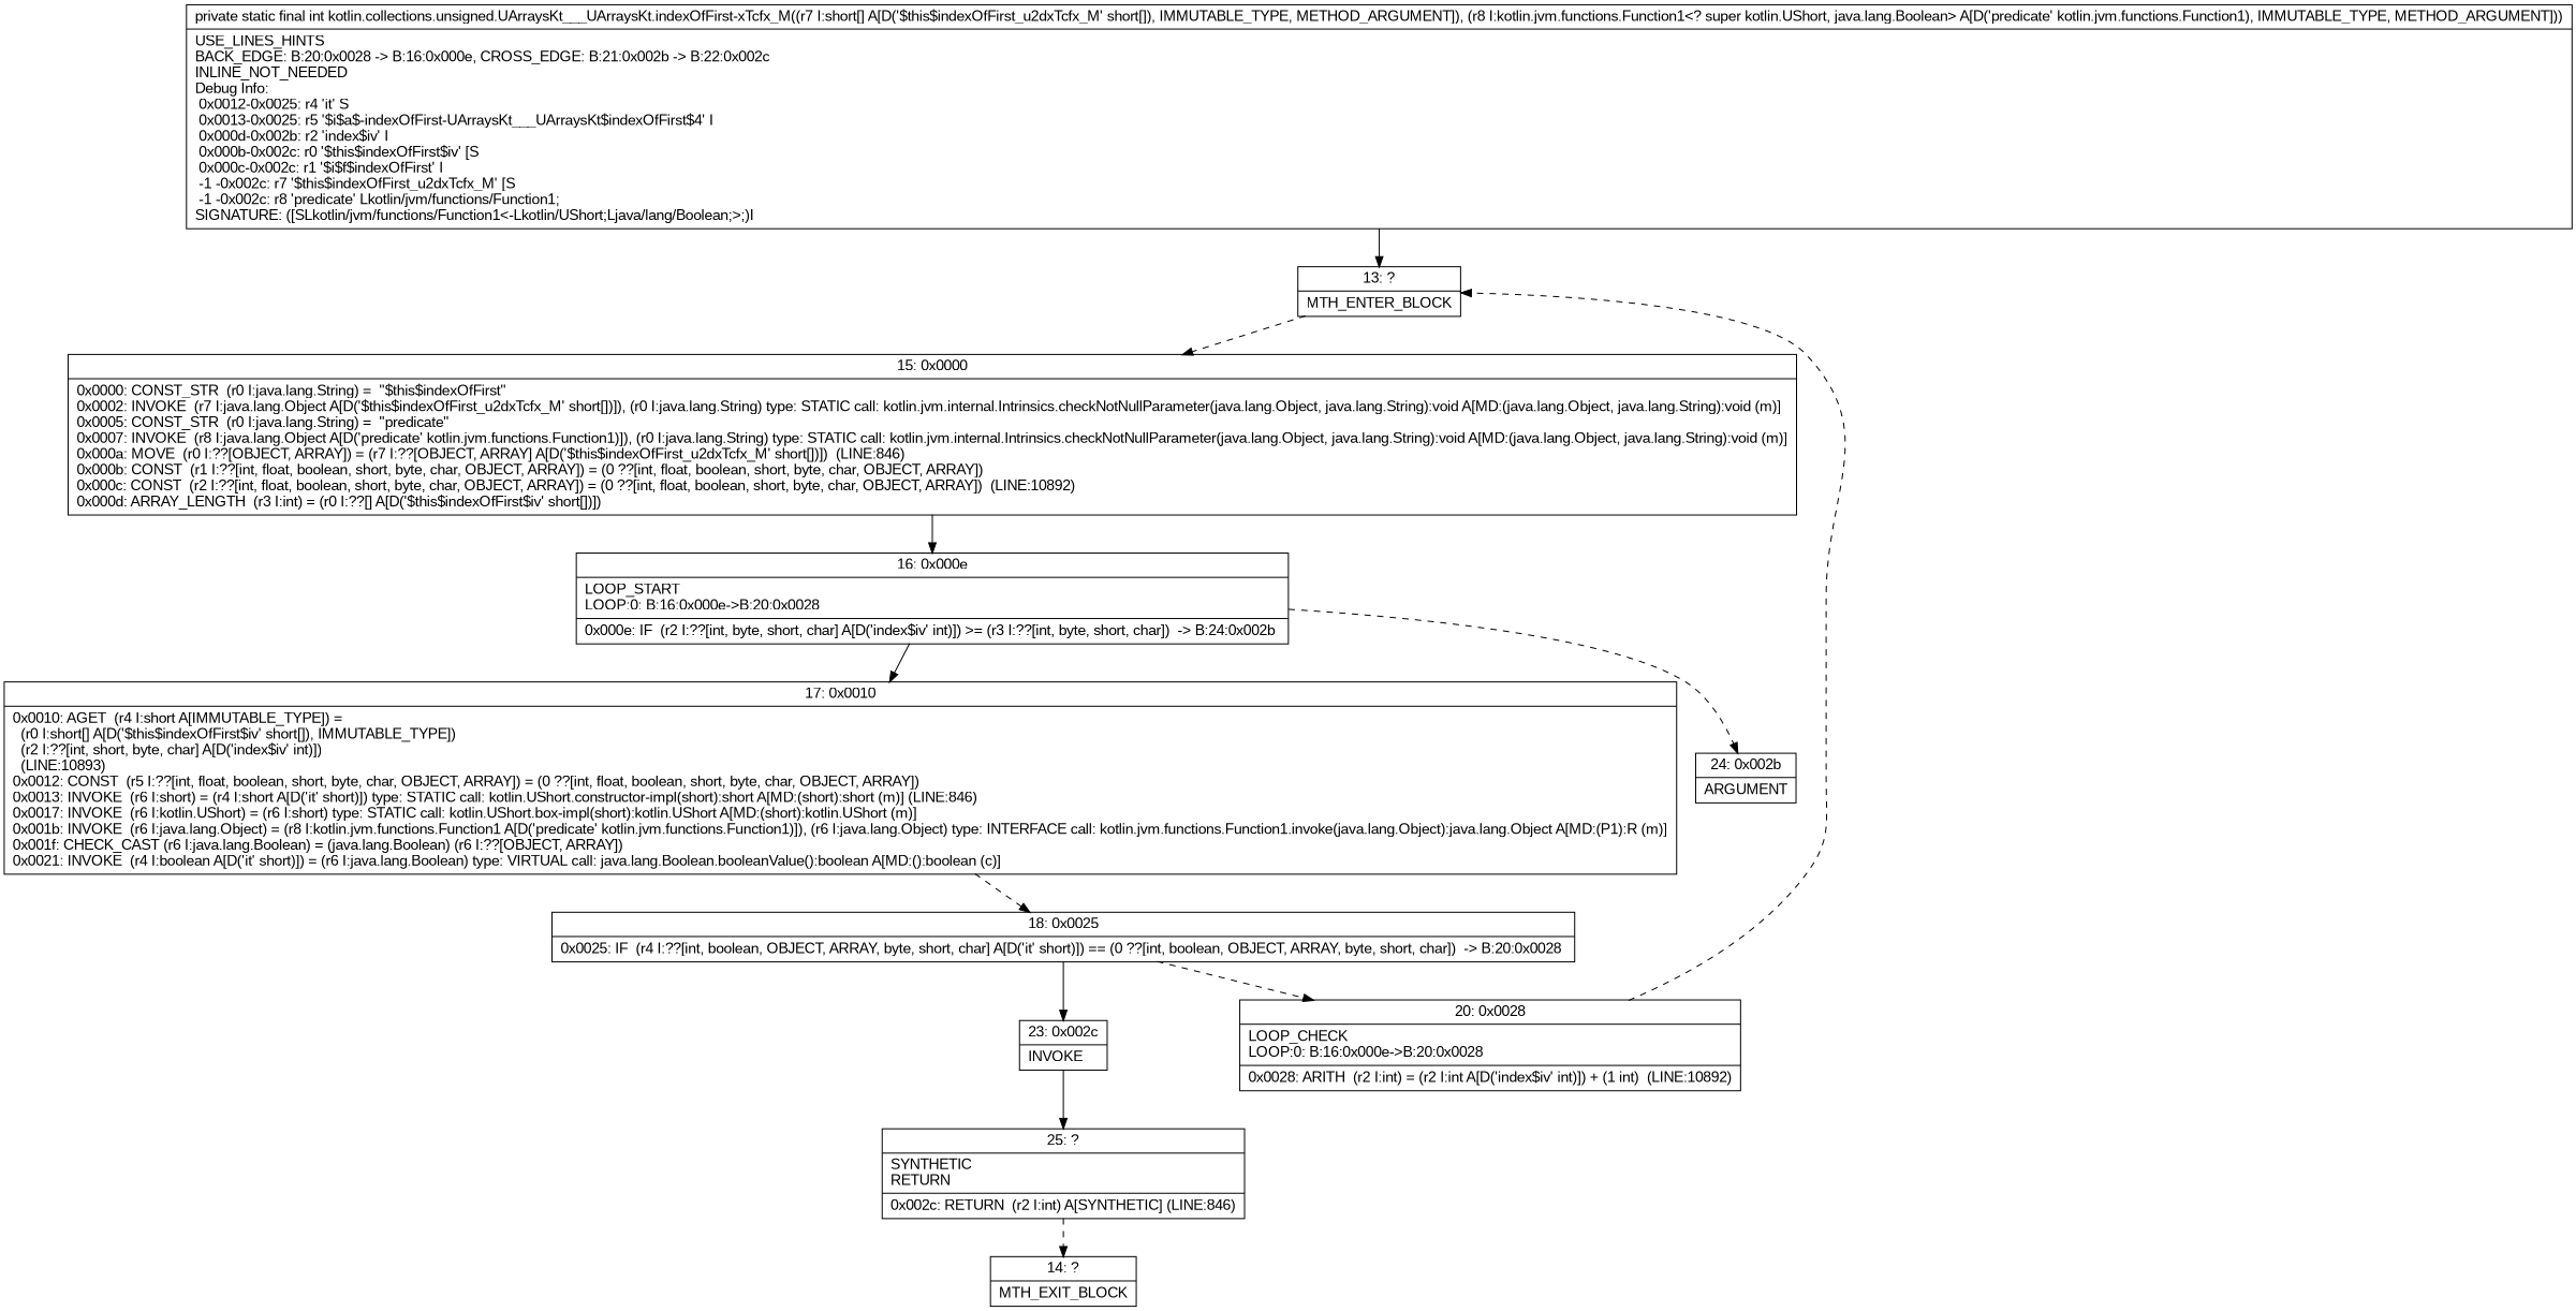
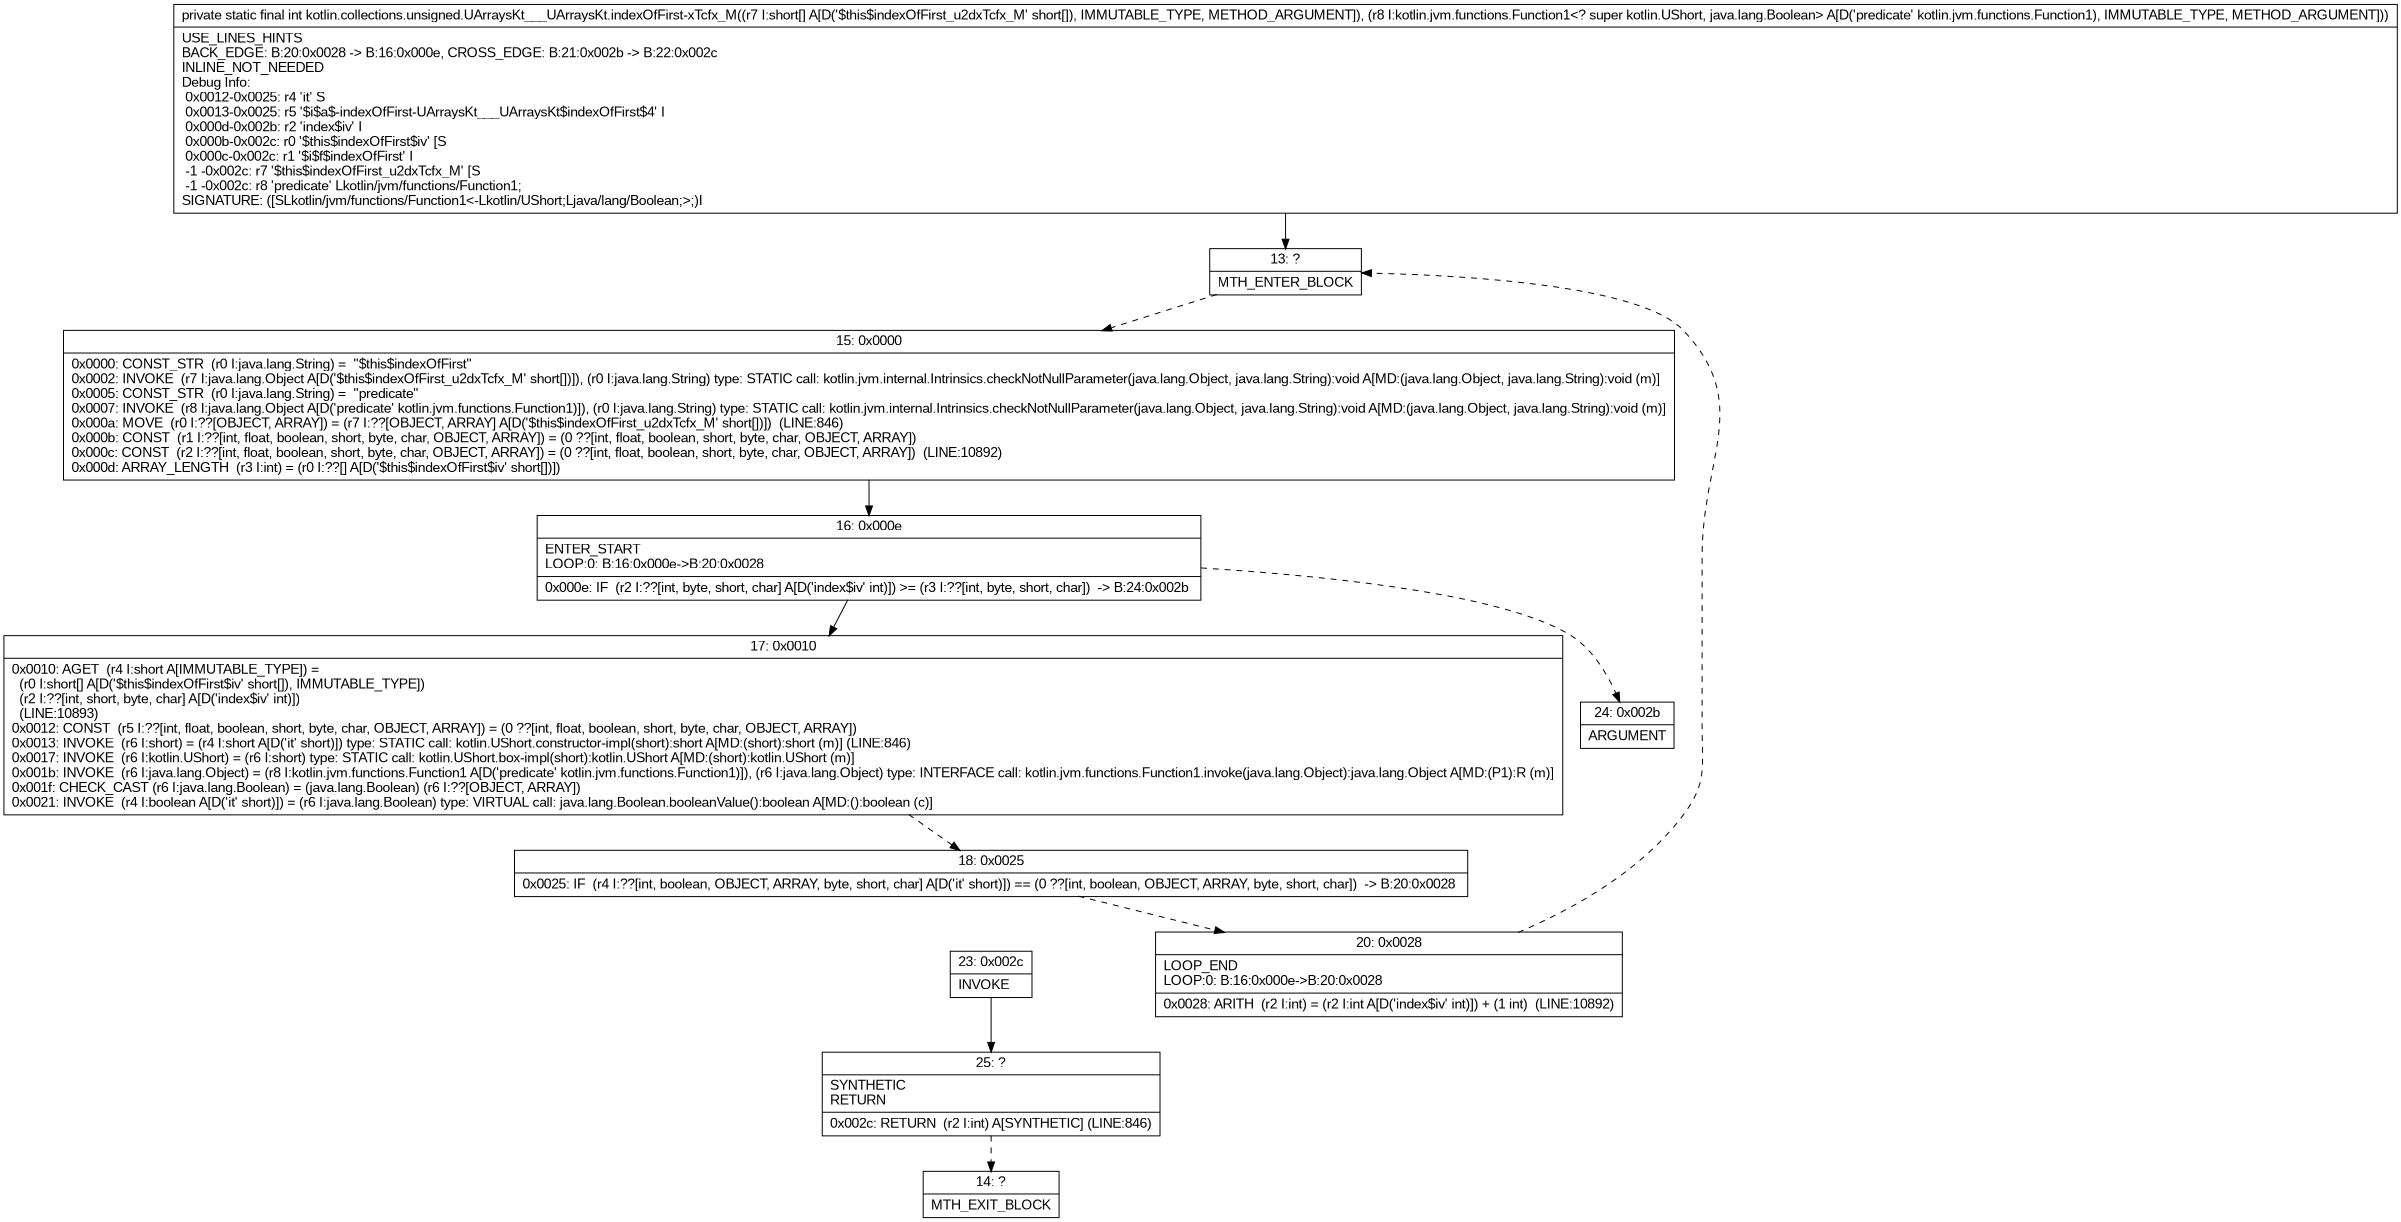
  digraph {
    fontname="Liberation Sans"
    node [fontname="Liberation Sans" shape=record]
    edge [fontname="Liberation Sans" style=dashed]
    n1 [label="{13\:\ ?|MTH_ENTER_BLOCK\l}"]
    n2 [label="{15\:\ 0x0000|0x0000: CONST_STR  (r0 I:java.lang.String) =  \"$this$indexOfFirst\" \l0x0002: INVOKE  (r7 I:java.lang.Object A[D('$this$indexOfFirst_u2dxTcfx_M' short[])]), (r0 I:java.lang.String) type: STATIC call: kotlin.jvm.internal.Intrinsics.checkNotNullParameter(java.lang.Object, java.lang.String):void A[MD:(java.lang.Object, java.lang.String):void (m)]\l0x0005: CONST_STR  (r0 I:java.lang.String) =  \"predicate\" \l0x0007: INVOKE  (r8 I:java.lang.Object A[D('predicate' kotlin.jvm.functions.Function1)]), (r0 I:java.lang.String) type: STATIC call: kotlin.jvm.internal.Intrinsics.checkNotNullParameter(java.lang.Object, java.lang.String):void A[MD:(java.lang.Object, java.lang.String):void (m)]\l0x000a: MOVE  (r0 I:??[OBJECT, ARRAY]) = (r7 I:??[OBJECT, ARRAY] A[D('$this$indexOfFirst_u2dxTcfx_M' short[])])  (LINE:846)\l0x000b: CONST  (r1 I:??[int, float, boolean, short, byte, char, OBJECT, ARRAY]) = (0 ??[int, float, boolean, short, byte, char, OBJECT, ARRAY]) \l0x000c: CONST  (r2 I:??[int, float, boolean, short, byte, char, OBJECT, ARRAY]) = (0 ??[int, float, boolean, short, byte, char, OBJECT, ARRAY])  (LINE:10892)\l0x000d: ARRAY_LENGTH  (r3 I:int) = (r0 I:??[] A[D('$this$indexOfFirst$iv' short[])]) \l}"]
-   n3 [label="{16\:\ 0x000e|LOOP_START\lLOOP:0: B:16:0x000e\-\>B:20:0x0028\l|0x000e: IF  (r2 I:??[int, byte, short, char] A[D('index$iv' int)]) \>= (r3 I:??[int, byte, short, char])  \-\> B:24:0x002b \l}"]
+   n3 [label="{16\:\ 0x000e|ENTER_START\lLOOP:0: B:16:0x000e\-\>B:20:0x0028\l|0x000e: IF  (r2 I:??[int, byte, short, char] A[D('index$iv' int)]) \>= (r3 I:??[int, byte, short, char])  \-\> B:24:0x002b \l}"]
    n4 [label="{17\:\ 0x0010|0x0010: AGET  (r4 I:short A[IMMUTABLE_TYPE]) = \l  (r0 I:short[] A[D('$this$indexOfFirst$iv' short[]), IMMUTABLE_TYPE])\l  (r2 I:??[int, short, byte, char] A[D('index$iv' int)])\l  (LINE:10893)\l0x0012: CONST  (r5 I:??[int, float, boolean, short, byte, char, OBJECT, ARRAY]) = (0 ??[int, float, boolean, short, byte, char, OBJECT, ARRAY]) \l0x0013: INVOKE  (r6 I:short) = (r4 I:short A[D('it' short)]) type: STATIC call: kotlin.UShort.constructor\-impl(short):short A[MD:(short):short (m)] (LINE:846)\l0x0017: INVOKE  (r6 I:kotlin.UShort) = (r6 I:short) type: STATIC call: kotlin.UShort.box\-impl(short):kotlin.UShort A[MD:(short):kotlin.UShort (m)]\l0x001b: INVOKE  (r6 I:java.lang.Object) = (r8 I:kotlin.jvm.functions.Function1 A[D('predicate' kotlin.jvm.functions.Function1)]), (r6 I:java.lang.Object) type: INTERFACE call: kotlin.jvm.functions.Function1.invoke(java.lang.Object):java.lang.Object A[MD:(P1):R (m)]\l0x001f: CHECK_CAST (r6 I:java.lang.Boolean) = (java.lang.Boolean) (r6 I:??[OBJECT, ARRAY]) \l0x0021: INVOKE  (r4 I:boolean A[D('it' short)]) = (r6 I:java.lang.Boolean) type: VIRTUAL call: java.lang.Boolean.booleanValue():boolean A[MD:():boolean (c)]\l}"]
    n5 [label="{24\:\ 0x002b|ARGUMENT\l}"]
    n6 [label="{18\:\ 0x0025|0x0025: IF  (r4 I:??[int, boolean, OBJECT, ARRAY, byte, short, char] A[D('it' short)]) == (0 ??[int, boolean, OBJECT, ARRAY, byte, short, char])  \-\> B:20:0x0028 \l}"]
-   n7 [label="{20\:\ 0x0028|LOOP_CHECK\lLOOP:0: B:16:0x000e\-\>B:20:0x0028\l|0x0028: ARITH  (r2 I:int) = (r2 I:int A[D('index$iv' int)]) + (1 int)  (LINE:10892)\l}"]
+   n7 [label="{20\:\ 0x0028|LOOP_END\lLOOP:0: B:16:0x000e\-\>B:20:0x0028\l|0x0028: ARITH  (r2 I:int) = (r2 I:int A[D('index$iv' int)]) + (1 int)  (LINE:10892)\l}"]
    n8 [label="{23\:\ 0x002c|INVOKE\l}"]
    n9 [label="{25\:\ ?|SYNTHETIC\lRETURN\l|0x002c: RETURN  (r2 I:int) A[SYNTHETIC] (LINE:846)\l}"]
    n10 [label="{14\:\ ?|MTH_EXIT_BLOCK\l}"]
    n11 [label="{private static final int kotlin.collections.unsigned.UArraysKt___UArraysKt.indexOfFirst\-xTcfx_M((r7 I:short[] A[D('$this$indexOfFirst_u2dxTcfx_M' short[]), IMMUTABLE_TYPE, METHOD_ARGUMENT]), (r8 I:kotlin.jvm.functions.Function1\<? super kotlin.UShort, java.lang.Boolean\> A[D('predicate' kotlin.jvm.functions.Function1), IMMUTABLE_TYPE, METHOD_ARGUMENT]))  | USE_LINES_HINTS\lBACK_EDGE: B:20:0x0028 \-\> B:16:0x000e, CROSS_EDGE: B:21:0x002b \-\> B:22:0x002c\lINLINE_NOT_NEEDED\lDebug Info:\l  0x0012\-0x0025: r4 'it' S\l  0x0013\-0x0025: r5 '$i$a$\-indexOfFirst\-UArraysKt___UArraysKt$indexOfFirst$4' I\l  0x000d\-0x002b: r2 'index$iv' I\l  0x000b\-0x002c: r0 '$this$indexOfFirst$iv' [S\l  0x000c\-0x002c: r1 '$i$f$indexOfFirst' I\l  \-1 \-0x002c: r7 '$this$indexOfFirst_u2dxTcfx_M' [S\l  \-1 \-0x002c: r8 'predicate' Lkotlin\/jvm\/functions\/Function1;\lSIGNATURE: ([SLkotlin\/jvm\/functions\/Function1\<\-Lkotlin\/UShort;Ljava\/lang\/Boolean;\>;)I\l}"]
    n1 -> n2
    n2 -> n3 [style=solid]
    n3 -> n4 [style=solid]
    n3 -> n5
    n4 -> n6
    n6 -> n7
-   n6 -> n8 [style=solid]
    n7 -> n1
    n8 -> n9 [style=solid]
    n9 -> n10
    n11 -> n1 [style=solid]
  }
